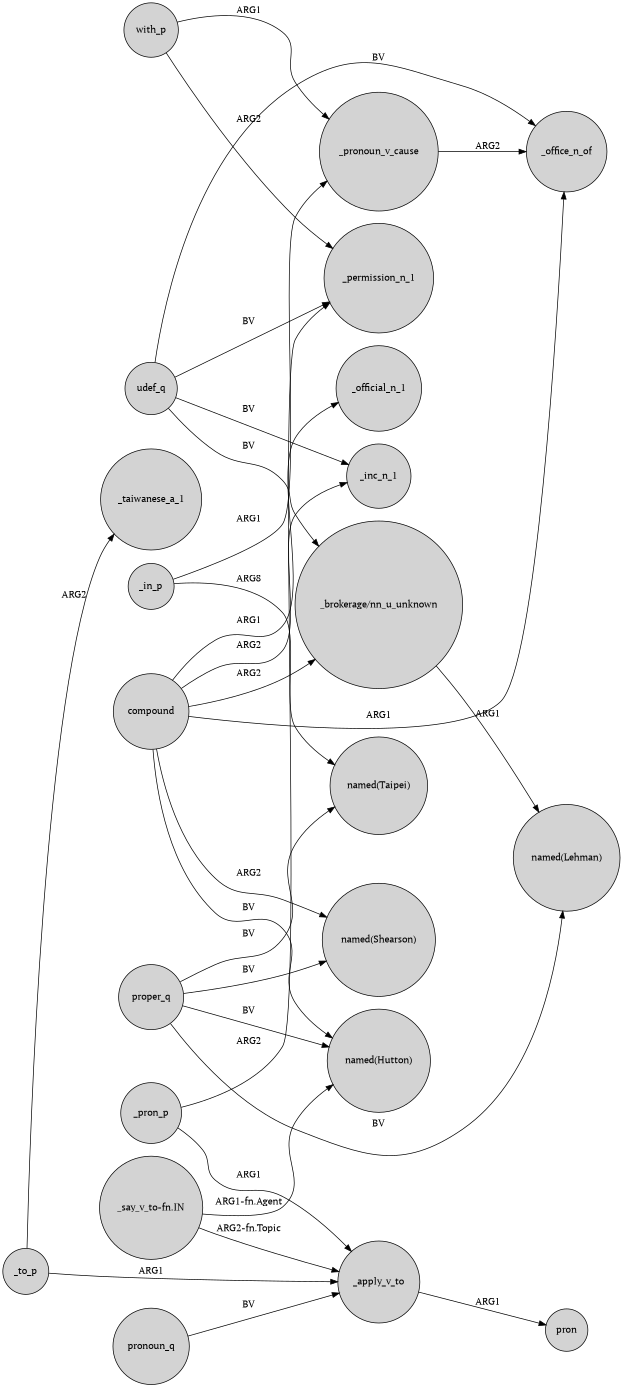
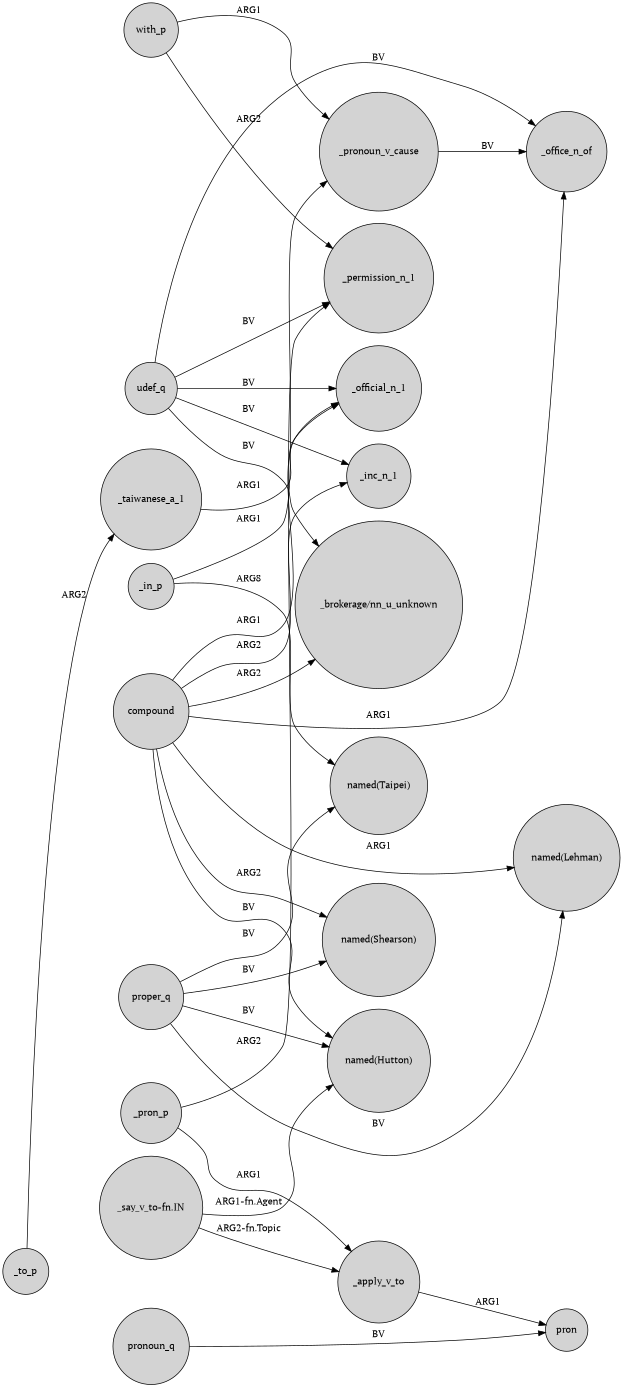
  digraph {
    fontname="PT Serif"
    rankdir=LR
    node [fontname="PT Serif" shape=circle style=filled]
    edge [fontname="PT Serif"]
    udef_q
    _office_n_of
    _inc_n_1
    _permission_n_1
    "_brokerage/nn_u_unknown"
    _official_n_1
    _to_p
    _apply_v_to
    _taiwanese_a_1
    pron
    proper_q
    "named(Shearson)"
    "named(Taipei)"
    "named(Lehman)"
    "named(Hutton)"
    n16 [label=_pronoun_v_cause]
    compound
    n18 [label=_pron_p]
    _in_p
    with_p
    "_say_v_to-fn.IN"
    pronoun_q
    udef_q -> _office_n_of [label=BV]
    udef_q -> _inc_n_1 [label=BV]
    udef_q -> _permission_n_1 [label=BV]
    udef_q -> "_brokerage/nn_u_unknown" [label=BV]
-   _to_p -> _apply_v_to [label=ARG1]
+   udef_q -> _official_n_1 [label=BV]
    _to_p -> _taiwanese_a_1 [label=ARG2]
    _apply_v_to -> pron [label=ARG1]
+   _taiwanese_a_1 -> _official_n_1 [label=ARG1]
    proper_q -> "named(Shearson)" [label=BV]
    proper_q -> "named(Taipei)" [label=BV]
    proper_q -> "named(Lehman)" [label=BV]
    proper_q -> "named(Hutton)" [label=BV]
-   n16 -> _office_n_of [label=ARG2]
+   n16 -> _office_n_of [label=BV]
    compound -> _office_n_of [label=ARG1]
    compound -> _inc_n_1 [label=ARG2]
    compound -> "_brokerage/nn_u_unknown" [label=ARG2]
    compound -> _official_n_1 [label=ARG1]
    compound -> "named(Shearson)" [label=ARG2]
-   "_brokerage/nn_u_unknown" -> "named(Lehman)" [label=ARG1]
+   compound -> "named(Lehman)" [label=ARG1]
    compound -> "named(Hutton)" [label=BV]
    n18 -> _permission_n_1 [label=ARG2]
    n18 -> _apply_v_to [label=ARG1]
    _in_p -> "named(Taipei)" [label=ARG8]
    _in_p -> n16 [label=ARG1]
    with_p -> _permission_n_1 [label=ARG2]
    with_p -> n16 [label=ARG1]
    "_say_v_to-fn.IN" -> _apply_v_to [label="ARG2-fn.Topic"]
    "_say_v_to-fn.IN" -> "named(Hutton)" [label="ARG1-fn.Agent"]
-   pronoun_q -> _apply_v_to [label=BV]
+   pronoun_q -> pron [label=BV]
  }
